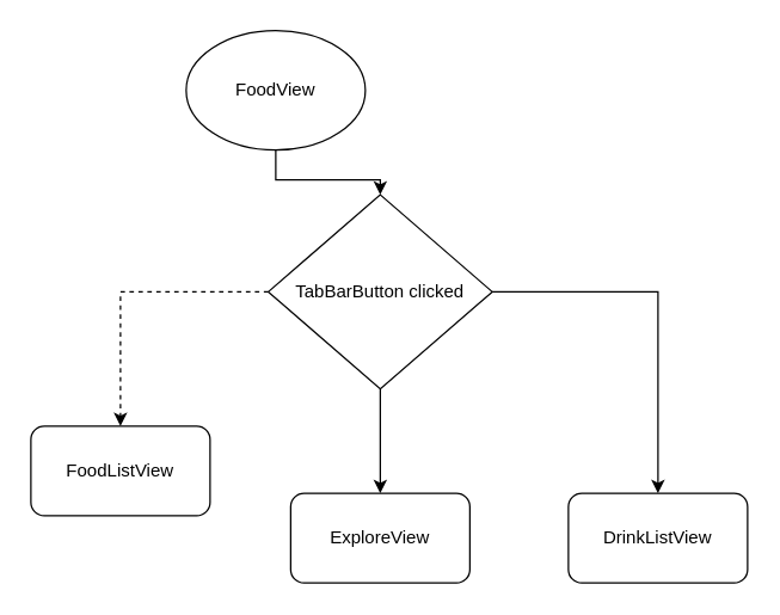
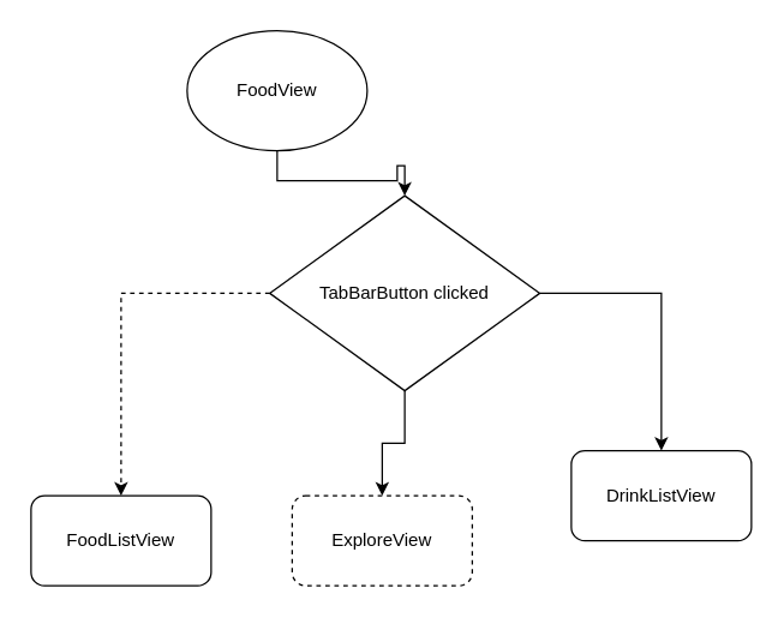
  <mxCell id="0" />
  <mxCell id="1" parent="0" />
  <mxCell id="2" style="edgeStyle=orthogonalEdgeStyle;rounded=0;orthogonalLoop=1;jettySize=auto;html=1;entryX=0.5;entryY=0;entryDx=0;entryDy=0;dashed=1;" parent="1" source="5" target="10" edge="1"><mxGeometry relative="1" as="geometry" /></mxCell>
  <mxCell id="3" style="edgeStyle=orthogonalEdgeStyle;rounded=0;orthogonalLoop=1;jettySize=auto;html=1;entryX=0.5;entryY=0;entryDx=0;entryDy=0;" parent="1" source="5" target="8" edge="1"><mxGeometry relative="1" as="geometry" /></mxCell>
  <mxCell id="4" style="edgeStyle=orthogonalEdgeStyle;rounded=0;orthogonalLoop=1;jettySize=auto;html=1;entryX=0.5;entryY=0;entryDx=0;entryDy=0;" parent="1" source="5" target="9" edge="1"><mxGeometry relative="1" as="geometry" /></mxCell>
- <mxCell id="5" value="TabBarButton clicked" style="rhombus;whiteSpace=wrap;html=1;" parent="1" vertex="1"><mxGeometry x="179" y="130" width="150" height="130" as="geometry" /></mxCell>
+ <mxCell id="5" value="TabBarButton clicked" style="rhombus;whiteSpace=wrap;html=1;" parent="1" vertex="1"><mxGeometry x="179" y="130" width="180" height="130" as="geometry" /></mxCell>
  <mxCell id="6" value="" style="edgeStyle=orthogonalEdgeStyle;rounded=0;orthogonalLoop=1;jettySize=auto;html=1;" parent="1" source="7" target="5" edge="1"><mxGeometry relative="1" as="geometry" /></mxCell>
  <mxCell id="7" value="FoodView" style="ellipse;whiteSpace=wrap;html=1;" parent="1" vertex="1"><mxGeometry x="124" y="20" width="120" height="80" as="geometry" /></mxCell>
- <mxCell id="8" value="ExploreView" style="rounded=1;whiteSpace=wrap;html=1;" parent="1" vertex="1"><mxGeometry x="194" y="330" width="120" height="60" as="geometry" /></mxCell>
- <mxCell id="9" value="DrinkListView" style="rounded=1;whiteSpace=wrap;html=1;" parent="1" vertex="1"><mxGeometry x="380" y="330" width="120" height="60" as="geometry" /></mxCell>
- <mxCell id="10" value="FoodListView" style="rounded=1;whiteSpace=wrap;html=1;" parent="1" vertex="1"><mxGeometry x="20" y="285" width="120" height="60" as="geometry" /></mxCell>
+ <mxCell id="8" value="ExploreView" style="rounded=1;whiteSpace=wrap;html=1;dashed=1;" parent="1" vertex="1"><mxGeometry x="194" y="330" width="120" height="60" as="geometry" /></mxCell>
+ <mxCell id="9" value="DrinkListView" style="rounded=1;whiteSpace=wrap;html=1;" parent="1" vertex="1"><mxGeometry x="380" y="300" width="120" height="60" as="geometry" /></mxCell>
+ <mxCell id="10" value="FoodListView" style="rounded=1;whiteSpace=wrap;html=1;" parent="1" vertex="1"><mxGeometry x="20" y="330" width="120" height="60" as="geometry" /></mxCell>
